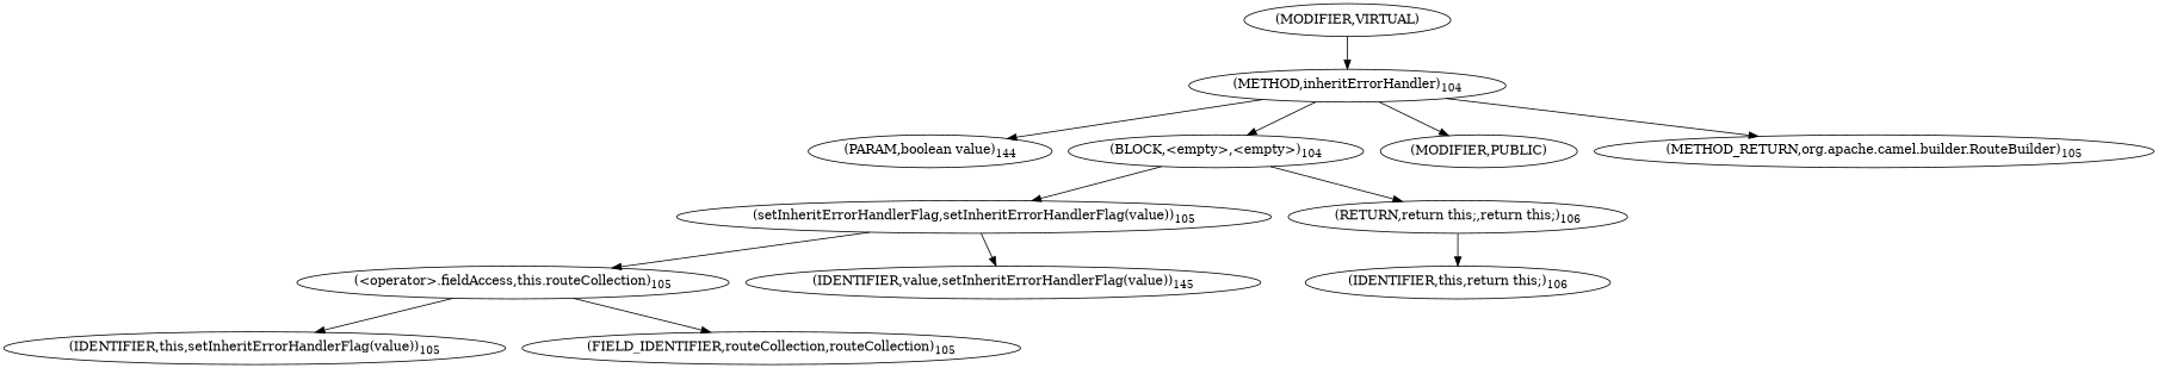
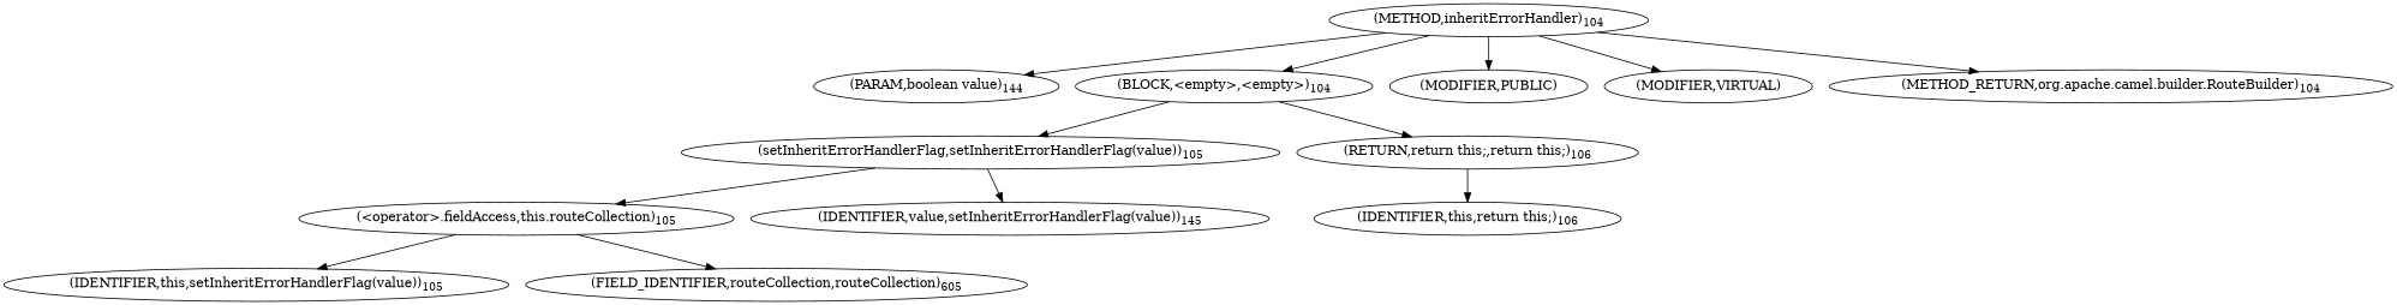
  digraph {
    n1 [label=<(METHOD,inheritErrorHandler)<SUB>104</SUB>>]
    n2 [label=<(PARAM,boolean value)<SUB>144</SUB>>]
    n3 [label=<(BLOCK,&lt;empty&gt;,&lt;empty&gt;)<SUB>104</SUB>>]
    n4 [label=<(MODIFIER,PUBLIC)>]
    n5 [label=<(MODIFIER,VIRTUAL)>]
-   n6 [label=<(METHOD_RETURN,org.apache.camel.builder.RouteBuilder)<SUB>105</SUB>>]
+   n6 [label=<(METHOD_RETURN,org.apache.camel.builder.RouteBuilder)<SUB>104</SUB>>]
    n7 [label=<(setInheritErrorHandlerFlag,setInheritErrorHandlerFlag(value))<SUB>105</SUB>>]
    n8 [label=<(RETURN,return this;,return this;)<SUB>106</SUB>>]
    n9 [label=<(&lt;operator&gt;.fieldAccess,this.routeCollection)<SUB>105</SUB>>]
    n10 [label=<(IDENTIFIER,value,setInheritErrorHandlerFlag(value))<SUB>145</SUB>>]
    n11 [label=<(IDENTIFIER,this,return this;)<SUB>106</SUB>>]
    n12 [label=<(IDENTIFIER,this,setInheritErrorHandlerFlag(value))<SUB>105</SUB>>]
-   n13 [label=<(FIELD_IDENTIFIER,routeCollection,routeCollection)<SUB>105</SUB>>]
+   n13 [label=<(FIELD_IDENTIFIER,routeCollection,routeCollection)<SUB>605</SUB>>]
    n1 -> n2
    n1 -> n3
    n1 -> n4
-   n5 -> n1
+   n1 -> n5
    n1 -> n6
    n3 -> n7
    n3 -> n8
    n7 -> n9
    n7 -> n10
    n8 -> n11
    n9 -> n12
    n9 -> n13
  }
